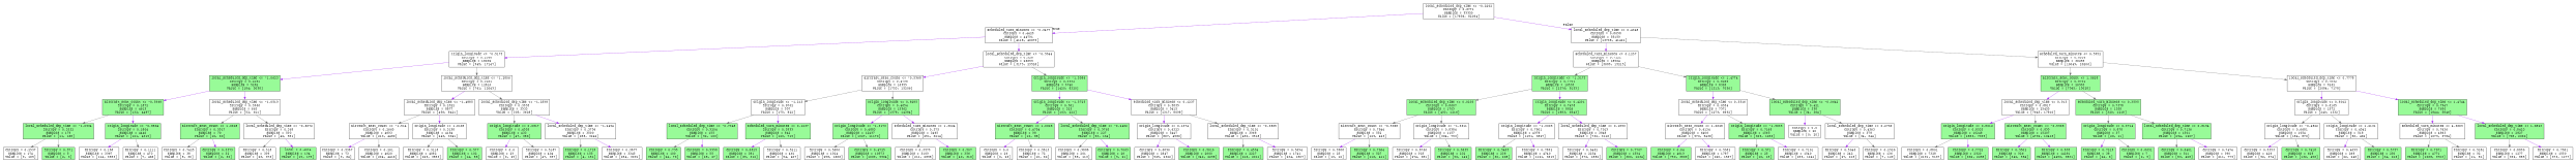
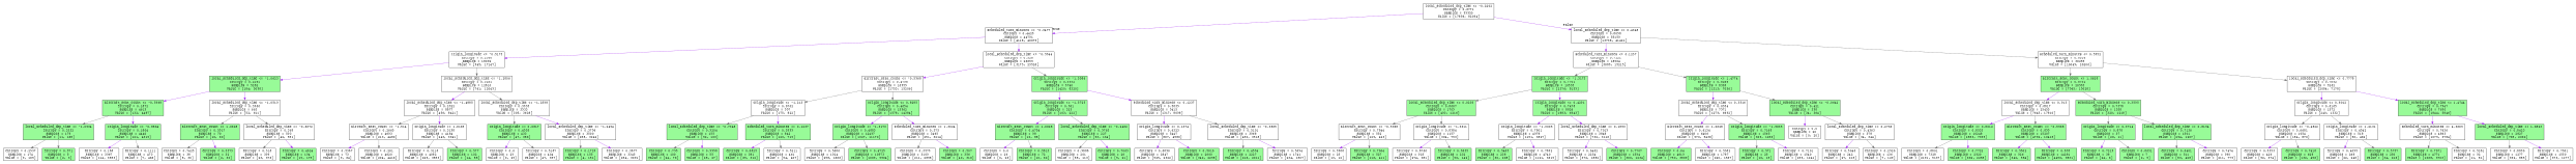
  digraph {
    fontname="Courier Prime"
    node [fillcolor=white fontname="Courier Prime" shape=box style=filled]
    edge [color=purple fontname="Courier Prime"]
    n1 [label="local_scheduled_dep_time <= -0.2202\nentropy = 0.6771\nsamples = 99950\nvalue = [17856, 82094]"]
    n2 [label="scheduled_turn_minutes <= -0.3477\nentropy = 0.4429\nsamples = 44791\nvalue = [4118, 40673]"]
    n3 [label="local_scheduled_dep_time <= 0.4348\nentropy = 0.8098\nsamples = 55159\nvalue = [13738, 41421]"]
    n4 [label="origin_longitude <= -0.5173\nentropy = 0.2958\nsamples = 18092\nvalue = [945, 17147]"]
    n5 [label="local_scheduled_dep_time <= -0.5944\nentropy = 0.526\nsamples = 26699\nvalue = [3173, 23526]"]
    n6 [label="scheduled_turn_minutes <= 0.1237\nentropy = 0.7121\nsamples = 18904\nvalue = [3689, 15215]"]
    n7 [label="scheduled_turn_minutes <= 0.5952\nentropy = 0.8516\nsamples = 36255\nvalue = [10049, 26206]"]
    n8 [fillcolor=palegreen label="local_scheduled_dep_time <= -1.0623\nentropy = 0.2181\nsamples = 5282\nvalue = [184, 5098]"]
    n9 [label="local_scheduled_dep_time <= -1.2806\nentropy = 0.3251\nsamples = 12810\nvalue = [761, 12049]"]
    n10 [label="aircraft_seat_count <= -0.5968\nentropy = 0.4796\nsamples = 16959\nvalue = [1753, 15206]"]
    n11 [fillcolor=palegreen label="origin_longitude <= -1.5586\nentropy = 0.5992\nsamples = 9740\nvalue = [1420, 8320]"]
    n12 [fillcolor=palegreen label="aircraft_seat_count <= -0.5968\nentropy = 0.1872\nsamples = 4619\nvalue = [132, 4487]"]
    n13 [label="local_scheduled_dep_time <= -1.0519\nentropy = 0.3966\nsamples = 663\nvalue = [52, 611]"]
    n14 [label="local_scheduled_dep_time <= -1.4885\nentropy = 0.2922\nsamples = 8877\nvalue = [456, 8421]"]
    n15 [label="local_scheduled_dep_time <= -1.2598\nentropy = 0.3935\nsamples = 3933\nvalue = [305, 3628]"]
    n16 [fillcolor=palegreen label="local_scheduled_dep_time <= -1.0934\nentropy = 0.3332\nsamples = 179\nvalue = [11, 168]"]
    n17 [fillcolor=palegreen label="origin_longitude <= -0.8864\nentropy = 0.1804\nsamples = 4440\nvalue = [121, 4319]"]
    n18 [fillcolor=palegreen label="aircraft_seat_count <= 1.0628\nentropy = 0.5917\nsamples = 70\nvalue = [10, 60]"]
    n19 [label="local_scheduled_dep_time <= -0.6672\nentropy = 0.369\nsamples = 593\nvalue = [42, 551]"]
    n20 [label="entropy = 0.2937\nsamples = 174\nvalue = [9, 165]"]
    n21 [fillcolor=palegreen label="entropy = 0.971\nsamples = 5\nvalue = [2, 3]"]
    n22 [label="entropy = 0.188\nsamples = 3967\nvalue = [114, 3853]"]
    n23 [label="entropy = 0.1111\nsamples = 473\nvalue = [7, 466]"]
    n24 [label="entropy = 0.7425\nsamples = 38\nvalue = [8, 30]"]
    n25 [fillcolor=palegreen label="entropy = 0.3373\nsamples = 32\nvalue = [2, 30]"]
    n26 [label="entropy = 0.318\nsamples = 399\nvalue = [23, 376]"]
-   n27 [fillcolor=palegreen label="local = 0.4624\nsamples = 194\nvalue = [19, 175]"]
+   n27 [fillcolor=palegreen label="entropy = 0.4624\nsamples = 194\nvalue = [19, 175]"]
    n28 [label="aircraft_seat_count <= -1.514\nentropy = 0.2665\nsamples = 4693\nvalue = [213, 4480]"]
    n29 [label="origin_longitude <= 1.6165\nentropy = 0.3198\nsamples = 4184\nvalue = [243, 3941]"]
    n30 [fillcolor=palegreen label="origin_longitude <= 0.0817\nentropy = 0.4955\nsamples = 433\nvalue = [47, 386]"]
    n31 [label="local_scheduled_dep_time <= -1.2494\nentropy = 0.3796\nsamples = 3500\nvalue = [258, 3242]"]
    n32 [label="entropy = 0.5387\nsamples = 73\nvalue = [9, 64]"]
    n33 [label="entropy = 0.261\nsamples = 4620\nvalue = [204, 4416]"]
    n34 [label="entropy = 0.3118\nsamples = 4082\nvalue = [229, 3853]"]
    n35 [fillcolor=palegreen label="entropy = 0.577\nsamples = 102\nvalue = [14, 88]"]
    n36 [label="entropy = 0.0\nsamples = 29\nvalue = [0, 29]"]
    n37 [label="entropy = 0.5187\nsamples = 404\nvalue = [47, 357]"]
    n38 [fillcolor=palegreen label="entropy = 0.1729\nsamples = 155\nvalue = [4, 151]"]
    n39 [label="entropy = 0.3877\nsamples = 3345\nvalue = [254, 3091]"]
    n40 [label="origin_longitude <= -1.213\nentropy = 0.6702\nsamples = 997\nvalue = [175, 822]"]
    n41 [fillcolor=palegreen label="origin_longitude <= 0.8285\nentropy = 0.4654\nsamples = 15962\nvalue = [1578, 14384]"]
    n42 [fillcolor=palegreen label="origin_longitude <= -1.5725\nentropy = 0.901\nsamples = 325\nvalue = [103, 222]"]
    n43 [label="scheduled_turn_minutes <= 0.1237\nentropy = 0.5839\nsamples = 9415\nvalue = [1317, 8098]"]
    n44 [fillcolor=palegreen label="local_scheduled_dep_time <= -0.7348\nentropy = 0.9204\nsamples = 155\nvalue = [52, 103]"]
    n45 [fillcolor=palegreen label="scheduled_turn_minutes <= 0.1237\nentropy = 0.5999\nsamples = 842\nvalue = [123, 719]"]
    n46 [fillcolor=palegreen label="origin_longitude <= -1.3173\nentropy = 0.4883\nsamples = 12497\nvalue = [1327, 11170]"]
    n47 [label="scheduled_turn_minutes <= 1.3024\nentropy = 0.375\nsamples = 3465\nvalue = [251, 3214]"]
    n48 [fillcolor=palegreen label="entropy = 0.795\nsamples = 100\nvalue = [24, 76]"]
    n49 [fillcolor=palegreen label="entropy = 0.9998\nsamples = 55\nvalue = [28, 27]"]
    n50 [fillcolor=palegreen label="entropy = 0.6825\nsamples = 381\nvalue = [69, 312]"]
    n51 [label="entropy = 0.5211\nsamples = 461\nvalue = [54, 407]"]
    n52 [label="entropy = 0.5686\nsamples = 1924\nvalue = [258, 1666]"]
    n53 [fillcolor=palegreen label="entropy = 0.4725\nsamples = 10573\nvalue = [1069, 9504]"]
    n54 [label="entropy = 0.3579\nsamples = 3109\nvalue = [211, 2898]"]
    n55 [fillcolor=palegreen label="entropy = 0.507\nsamples = 356\nvalue = [40, 316]"]
    n56 [fillcolor=palegreen label="aircraft_seat_count <= 1.0628\nentropy = 0.4754\nsamples = 98\nvalue = [10, 88]"]
    n57 [fillcolor=palegreen label="local_scheduled_dep_time <= -0.2462\nentropy = 0.9763\nsamples = 227\nvalue = [93, 134]"]
    n58 [label="origin_longitude <= 0.1374\nentropy = 0.6323\nsamples = 5447\nvalue = [867, 4580]"]
    n59 [label="local_scheduled_dep_time <= -0.3865\nentropy = 0.5101\nsamples = 3968\nvalue = [450, 3518]"]
    n60 [label="entropy = 0.0\nsamples = 26\nvalue = [0, 26]"]
-   n61 [label="entropy = 0.5813\nsamples = 72\nvalue = [10, 62]"]
+   n61 [fillcolor=palegreen label="entropy = 0.5813\nsamples = 72\nvalue = [10, 62]"]
    n62 [label="entropy = 0.9888\nsamples = 201\nvalue = [88, 113]"]
    n63 [fillcolor=palegreen label="entropy = 0.7063\nsamples = 26\nvalue = [5, 21]"]
    n64 [label="entropy = 0.6896\nsamples = 2847\nvalue = [525, 2322]"]
    n65 [fillcolor=palegreen label="entropy = 0.5616\nsamples = 2600\nvalue = [342, 2258]"]
    n66 [fillcolor=palegreen label="entropy = 0.4594\nsamples = 2227\nvalue = [216, 2011]"]
    n67 [label="entropy = 0.5694\nsamples = 1741\nvalue = [234, 1507]"]
    n68 [fillcolor=palegreen label="origin_longitude <= -1.3173\nentropy = 0.7701\nsamples = 10535\nvalue = [2376, 8159]"]
    n69 [fillcolor=palegreen label="origin_longitude <= 1.4774\nentropy = 0.6268\nsamples = 8369\nvalue = [1313, 7056]"]
    n70 [fillcolor=palegreen label="aircraft_seat_count <= 1.0628\nentropy = 0.8752\nsamples = 26993\nvalue = [7965, 19028]"]
    n71 [label="local_scheduled_dep_time <= 0.7778\nentropy = 0.7692\nsamples = 9262\nvalue = [2084, 7178]"]
    n72 [fillcolor=palegreen label="local_scheduled_dep_time <= 0.0293\nentropy = 0.8667\nsamples = 1709\nvalue = [493, 1216]"]
    n73 [fillcolor=palegreen label="origin_longitude <= 0.4291\nentropy = 0.7478\nsamples = 8826\nvalue = [1883, 6943]"]
    n74 [label="local_scheduled_dep_time <= 0.3516\nentropy = 0.6354\nsamples = 7971\nvalue = [1279, 6692]"]
    n75 [fillcolor=palegreen label="local_scheduled_dep_time <= -0.0642\nentropy = 0.421\nsamples = 398\nvalue = [34, 364]"]
    n76 [label="aircraft_seat_count <= -0.5968\nentropy = 0.7844\nsamples = 552\nvalue = [129, 423]"]
    n77 [label="origin_longitude <= -1.3611\nentropy = 0.8984\nsamples = 1157\nvalue = [364, 793]"]
    n78 [label="origin_longitude <= -1.3005\nentropy = 0.7801\nsamples = 4978\nvalue = [1151, 3827]"]
    n79 [label="local_scheduled_dep_time <= 0.1853\nentropy = 0.7019\nsamples = 3848\nvalue = [732, 3116]"]
    n80 [label="entropy = 0.9988\nsamples = 25\nvalue = [13, 12]"]
    n81 [fillcolor=palegreen label="entropy = 0.7604\nsamples = 527\nvalue = [116, 411]"]
    n82 [label="entropy = 0.8766\nsamples = 925\nvalue = [274, 651]"]
    n83 [fillcolor=palegreen label="entropy = 0.9635\nsamples = 232\nvalue = [90, 142]"]
    n84 [fillcolor=palegreen label="entropy = 0.5465\nsamples = 238\nvalue = [30, 208]"]
    n85 [label="entropy = 0.7892\nsamples = 4740\nvalue = [1121, 3619]"]
    n86 [label="entropy = 0.6462\nsamples = 2254\nvalue = [372, 1882]"]
    n87 [fillcolor=palegreen label="entropy = 0.7707\nsamples = 1594\nvalue = [360, 1234]"]
    n88 [label="aircraft_seat_count <= 1.0628\nentropy = 0.6134\nsamples = 6406\nvalue = [970, 5436]"]
    n89 [fillcolor=palegreen label="origin_longitude <= -1.5635\nentropy = 0.7168\nsamples = 1565\nvalue = [309, 1256]"]
    n90 [label="entropy = 0.0\nsamples = 20\nvalue = [0, 20]"]
    n91 [label="local_scheduled_dep_time <= 0.2736\nentropy = 0.4363\nsamples = 378\nvalue = [34, 344]"]
    n92 [fillcolor=palegreen label="entropy = 0.64\nsamples = 4619\nvalue = [750, 3869]"]
    n93 [label="entropy = 0.5382\nsamples = 1787\nvalue = [220, 1567]"]
    n94 [fillcolor=palegreen label="entropy = 0.971\nsamples = 25\nvalue = [10, 15]"]
    n95 [label="entropy = 0.7101\nsamples = 1540\nvalue = [299, 1241]"]
    n96 [label="entropy = 0.5046\nsamples = 242\nvalue = [27, 215]"]
    n97 [label="entropy = 0.2926\nsamples = 136\nvalue = [7, 129]"]
    n98 [label="local_scheduled_dep_time <= 0.913\nentropy = 0.8817\nsamples = 25455\nvalue = [7645, 17810]"]
    n99 [fillcolor=palegreen label="scheduled_turn_minutes <= 0.3595\nentropy = 0.7378\nsamples = 1538\nvalue = [320, 1218]"]
    n100 [label="origin_longitude <= 0.8012\nentropy = 0.6165\nsamples = 1572\nvalue = [240, 1332]"]
    n101 [fillcolor=palegreen label="local_scheduled_dep_time <= 1.4744\nentropy = 0.7947\nsamples = 7690\nvalue = [1844, 5846]"]
    n102 [fillcolor=palegreen label="origin_longitude <= 0.8012\nentropy = 0.8533\nsamples = 10248\nvalue = [2853, 7395]"]
    n103 [fillcolor=palegreen label="aircraft_seat_count <= -0.5968\nentropy = 0.899\nsamples = 15207\nvalue = [4792, 10415]"]
    n104 [fillcolor=palegreen label="origin_longitude <= 0.9714\nentropy = 0.878\nsamples = 37\nvalue = [26, 11]"]
    n105 [fillcolor=palegreen label="local_scheduled_dep_time <= 0.8194\nentropy = 0.7136\nsamples = 1501\nvalue = [294, 1207]"]
    n106 [label="entropy = 0.8801\nsamples = 7328\nvalue = [2191, 5137]"]
    n107 [fillcolor=palegreen label="entropy = 0.7722\nsamples = 2920\nvalue = [662, 2258]"]
    n108 [fillcolor=palegreen label="entropy = 0.9502\nsamples = 926\nvalue = [342, 584]"]
    n109 [fillcolor=palegreen label="entropy = 0.895\nsamples = 14281\nvalue = [4450, 9831]"]
    n110 [fillcolor=palegreen label="entropy = 0.7219\nsamples = 38\nvalue = [24, 6]"]
    n111 [fillcolor=palegreen label="entropy = 0.8631\nsamples = 7\nvalue = [2, 5]"]
    n112 [fillcolor=palegreen label="entropy = 0.6401\nsamples = 511\nvalue = [83, 428]"]
    n113 [label="entropy = 0.7474\nsamples = 990\nvalue = [211, 779]"]
    n114 [label="origin_longitude <= -0.4822\nentropy = 0.6681\nsamples = 1054\nvalue = [184, 870]"]
    n115 [label="origin_longitude <= 1.2131\nentropy = 0.4942\nsamples = 518\nvalue = [56, 462]"]
    n116 [label="scheduled_turn_minutes <= 4.3669\nentropy = 0.7636\nsamples = 4863\nvalue = [1079, 3784]"]
    n117 [fillcolor=palegreen label="local_scheduled_dep_time <= 1.6823\nentropy = 0.8423\nsamples = 2827\nvalue = [765, 2062]"]
    n118 [label="entropy = 0.5353\nsamples = 426\nvalue = [52, 374]"]
    n119 [fillcolor=palegreen label="entropy = 0.7418\nsamples = 628\nvalue = [132, 496]"]
    n120 [label="entropy = 0.4095\nsamples = 268\nvalue = [22, 246]"]
    n121 [fillcolor=palegreen label="entropy = 0.5737\nsamples = 250\nvalue = [34, 216]"]
    n122 [fillcolor=palegreen label="entropy = 0.7671\nsamples = 4771\nvalue = [1068, 3703]"]
    n123 [label="entropy = 0.5281\nsamples = 92\nvalue = [11, 81]"]
    n124 [label="entropy = 0.8896\nsamples = 1277\nvalue = [392, 885]"]
    n125 [label="entropy = 0.7961\nsamples = 1550\nvalue = [373, 1177]"]
    n1 -> n2 [headlabel=True labelangle=45 labeldistance=2.5]
    n1 -> n3 [headlabel=False labelangle=-45 labeldistance=2.5]
    n2 -> n4
    n2 -> n5
    n3 -> n6
    n3 -> n7 [color=gray40]
    n4 -> n8
    n4 -> n9 [color=gray40]
    n5 -> n10
    n5 -> n11 [color=gray40]
    n6 -> n68 [color=gray40]
    n6 -> n69 [color=gray40]
    n7 -> n70 [color=gray40]
    n7 -> n71 [color=gray40]
    n8 -> n12
    n8 -> n13
    n9 -> n14
    n9 -> n15 [color=gray40]
    n10 -> n40 [color=gray40]
    n10 -> n41 [color=gray40]
    n11 -> n42
    n11 -> n43
    n12 -> n16 [color=gray40]
    n12 -> n17
    n13 -> n18 [color=gray40]
    n13 -> n19 [color=gray40]
    n14 -> n28 [color=gray40]
    n14 -> n29
    n15 -> n30 [color=gray40]
    n15 -> n31
    n16 -> n20 [color=gray40]
    n16 -> n21 [color=gray40]
    n17 -> n22
    n17 -> n23 [color=gray40]
    n18 -> n24 [color=gray40]
    n18 -> n25
    n19 -> n26 [color=gray40]
    n19 -> n27
    n28 -> n32
    n28 -> n33 [color=gray40]
    n29 -> n34 [color=gray40]
    n29 -> n35 [color=gray40]
    n30 -> n36
    n30 -> n37 [color=gray40]
    n31 -> n38 [color=gray40]
    n31 -> n39
    n40 -> n44 [color=gray40]
    n40 -> n45
    n41 -> n46
    n41 -> n47
    n42 -> n56
    n42 -> n57 [color=gray40]
    n43 -> n58
    n43 -> n59 [color=gray40]
    n44 -> n48 [color=gray40]
    n44 -> n49
    n45 -> n50
    n45 -> n51 [color=gray40]
    n46 -> n52 [color=gray40]
    n46 -> n53 [color=gray40]
    n47 -> n54 [color=gray40]
    n47 -> n55
    n56 -> n60
    n56 -> n61 [color=gray40]
    n57 -> n62 [color=gray40]
    n57 -> n63
    n58 -> n64
    n58 -> n65
    n59 -> n66 [color=gray40]
    n59 -> n67
    n68 -> n72 [color=gray40]
    n68 -> n73
    n69 -> n74
    n69 -> n75 [color=gray40]
    n70 -> n98
    n70 -> n99 [color=gray40]
    n71 -> n100
    n71 -> n101
    n72 -> n76 [color=gray40]
    n72 -> n77 [color=gray40]
    n73 -> n78
    n73 -> n79
    n74 -> n88
    n74 -> n89 [color=gray40]
    n75 -> n90
    n75 -> n91 [color=gray40]
    n76 -> n80
    n76 -> n81 [color=gray40]
    n77 -> n82
    n77 -> n83 [color=gray40]
    n78 -> n84 [color=gray40]
    n78 -> n85
    n79 -> n86
    n79 -> n87
    n88 -> n92
    n88 -> n93
    n89 -> n94 [color=gray40]
    n89 -> n95
    n91 -> n96
    n91 -> n97 [color=gray40]
    n98 -> n102
    n98 -> n103 [color=gray40]
    n99 -> n104 [color=gray40]
    n99 -> n105 [color=gray40]
    n100 -> n114 [color=gray40]
    n100 -> n115 [color=gray40]
    n101 -> n116
    n101 -> n117
    n102 -> n106 [color=gray40]
    n102 -> n107
    n103 -> n108
    n103 -> n109
    n104 -> n110
    n104 -> n111 [color=gray40]
    n105 -> n112 [color=gray40]
    n105 -> n113
    n114 -> n118
    n114 -> n119 [color=gray40]
    n115 -> n120
    n115 -> n121 [color=gray40]
    n116 -> n122 [color=gray40]
    n116 -> n123 [color=gray40]
    n117 -> n124 [color=gray40]
    n117 -> n125
  }
